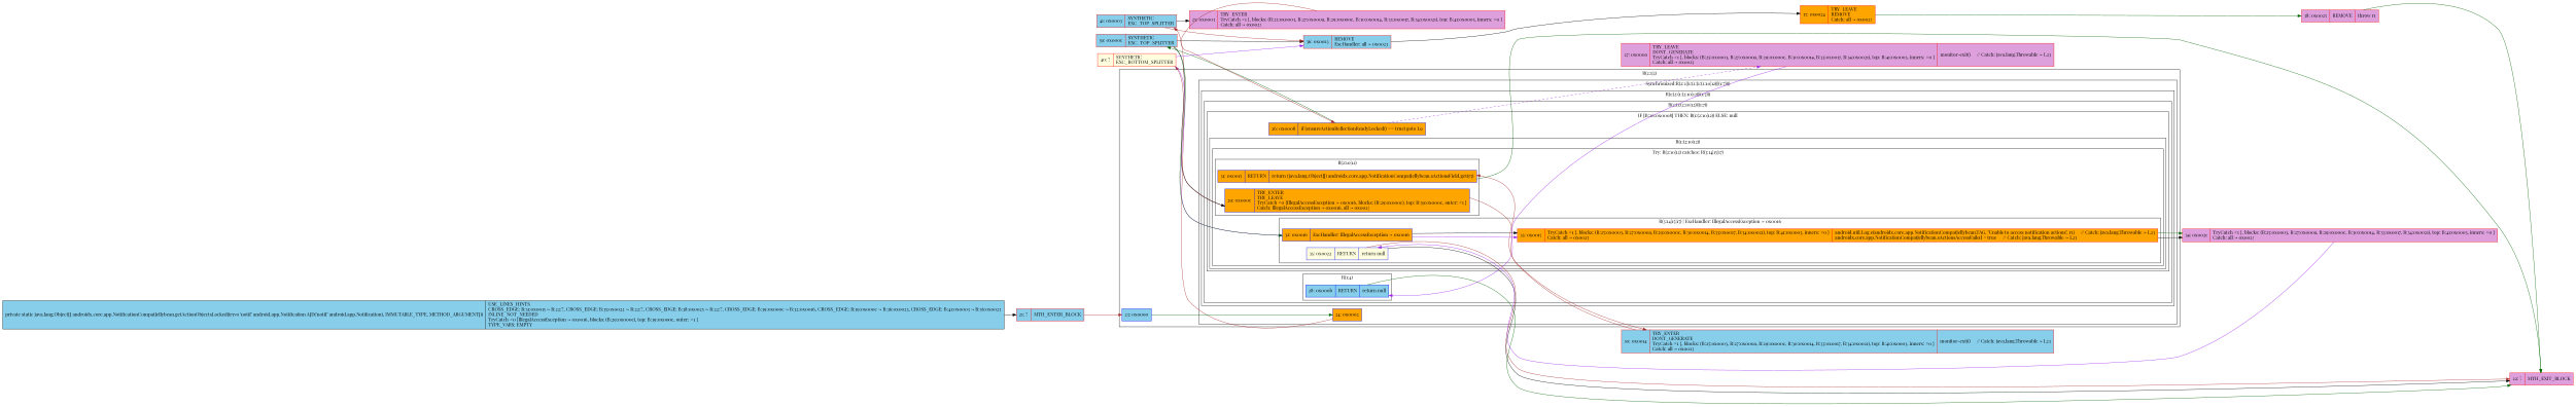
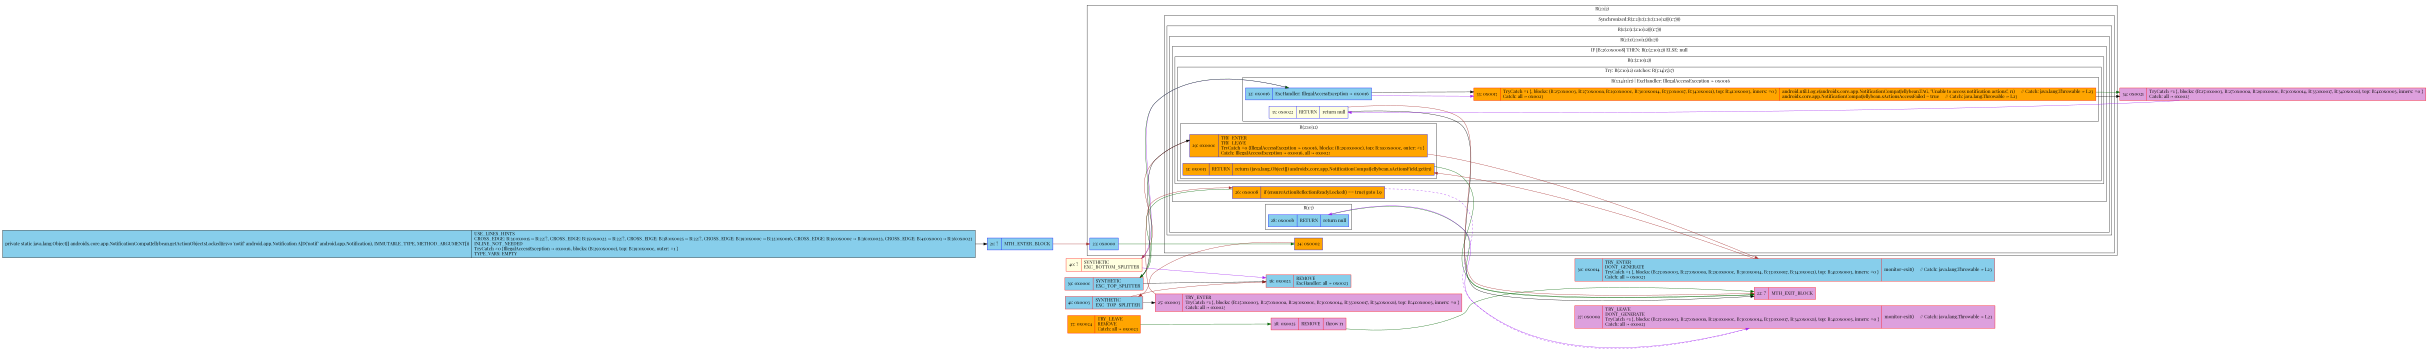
  digraph {
    fontname="Playfair Display"
    rankdir=LR
    node [color=red fillcolor=skyblue fontname="Playfair Display" shape=record style=filled]
    edge [color=brown fontname="Playfair Display"]
    n1 [color=blue fillcolor=orange label="{29\:\ 0x000c|TRY_ENTER\lTRY_LEAVE\lTryCatch #0 \{IllegalAccessException \-\> 0x0016, blocks: (B:29:0x000c), top: B:39:0x000c, outer: #1 \}\lCatch: IllegalAccessException \-\> 0x0016, all \-\> 0x0023\l}"]
    n2 [color=blue fillcolor=orange label="{31\:\ 0x0015|RETURN\l|return (java.lang.Object[]) androidx.core.app.NotificationCompatJellybean.sActionsField.get(r5)\l}"]
-   n3 [color=blue fillcolor=orange label="{32\:\ 0x0016|ExcHandler: IllegalAccessException \-\> 0x0016\l}"]
+   n3 [color=blue label="{32\:\ 0x0016|ExcHandler: IllegalAccessException \-\> 0x0016\l}"]
    n4 [fillcolor=orange label="{33\:\ 0x0017|TryCatch #1 \{, blocks: (B:25:0x0003, B:27:0x000a, B:29:0x000c, B:30:0x0014, B:33:0x0017, B:34:0x0021), top: B:41:0x0003, inners: #0 \}\lCatch: all \-\> 0x0023\l|android.util.Log.e(androidx.core.app.NotificationCompatJellybean.TAG, \"Unable to access notification actions\", r1)     \/\/ Catch: java.lang.Throwable \-\> L23\landroidx.core.app.NotificationCompatJellybean.sActionsAccessFailed = true     \/\/ Catch: java.lang.Throwable \-\> L23\l}"]
    n5 [color=blue fillcolor=lightyellow label="{35\:\ 0x0022|RETURN\l|return null\l}"]
    n6 [color=blue fillcolor=orange label="{26\:\ 0x0008|if (ensureActionReflectionReadyLocked() == true) goto L9\l}"]
    n7 [color=blue label="{28\:\ 0x000b|RETURN\l|return null\l}"]
    n8 [color=blue fillcolor=orange label="{24\:\ 0x0002}"]
    n9 [color=blue label="{23\:\ 0x0000}"]
    n10 [label="{30\:\ 0x0014|TRY_ENTER\lDONT_GENERATE\lTryCatch #1 \{, blocks: (B:25:0x0003, B:27:0x000a, B:29:0x000c, B:30:0x0014, B:33:0x0017, B:34:0x0021), top: B:41:0x0003, inners: #0 \}\lCatch: all \-\> 0x0023\l|monitor\-exit()     \/\/ Catch: java.lang.Throwable \-\> L23\l}"]
    n11 [fillcolor=lightyellow label="{40\:\ ?|SYNTHETIC\lEXC_BOTTOM_SPLITTER\l}"]
    n12 [fillcolor=plum label="{22\:\ ?|MTH_EXIT_BLOCK\l}"]
    n13 [fillcolor=plum label="{34\:\ 0x0021|TryCatch #1 \{, blocks: (B:25:0x0003, B:27:0x000a, B:29:0x000c, B:30:0x0014, B:33:0x0017, B:34:0x0021), top: B:41:0x0003, inners: #0 \}\lCatch: all \-\> 0x0023\l}"]
    n14 [fillcolor=plum label="{27\:\ 0x000a|TRY_LEAVE\lDONT_GENERATE\lTryCatch #1 \{, blocks: (B:25:0x0003, B:27:0x000a, B:29:0x000c, B:30:0x0014, B:33:0x0017, B:34:0x0021), top: B:41:0x0003, inners: #0 \}\lCatch: all \-\> 0x0023\l|monitor\-exit()     \/\/ Catch: java.lang.Throwable \-\> L23\l}"]
    n15 [label="{39\:\ 0x000c|SYNTHETIC\lEXC_TOP_SPLITTER\l}"]
    n16 [label="{41\:\ 0x0003|SYNTHETIC\lEXC_TOP_SPLITTER\l}"]
    n17 [fillcolor=plum label="{25\:\ 0x0003|TRY_ENTER\lTryCatch #1 \{, blocks: (B:25:0x0003, B:27:0x000a, B:29:0x000c, B:30:0x0014, B:33:0x0017, B:34:0x0021), top: B:41:0x0003, inners: #0 \}\lCatch: all \-\> 0x0023\l}"]
    n18 [label="{36\:\ 0x0023|REMOVE\lExcHandler: all \-\> 0x0023\l}"]
-   n19 [label="{21\:\ ?|MTH_ENTER_BLOCK\l}"]
+   n19 [color=blue label="{21\:\ ?|MTH_ENTER_BLOCK\l}"]
    n20 [fillcolor=orange label="{37\:\ 0x0024|TRY_LEAVE\lREMOVE\lCatch: all \-\> 0x0023\l}"]
    n21 [fillcolor=plum label="{38\:\ 0x0025|REMOVE\l|throw r1\l}"]
    n22 [label="{private static java.lang.Object[] androidx.core.app.NotificationCompatJellybean.getActionObjectsLocked((r5v0 'notif' android.app.Notification A[D('notif' android.app.Notification), IMMUTABLE_TYPE, METHOD_ARGUMENT]))  | USE_LINES_HINTS\lCROSS_EDGE: B:31:0x0015 \-\> B:22:?, CROSS_EDGE: B:35:0x0022 \-\> B:22:?, CROSS_EDGE: B:38:0x0025 \-\> B:22:?, CROSS_EDGE: B:39:0x000c \-\> B:32:0x0016, CROSS_EDGE: B:39:0x000c \-\> B:36:0x0023, CROSS_EDGE: B:41:0x0003 \-\> B:36:0x0023\lINLINE_NOT_NEEDED\lTryCatch #0 \{IllegalAccessException \-\> 0x0016, blocks: (B:29:0x000c), top: B:39:0x000c, outer: #1 \}\lTYPE_VARS: EMPTY\l}" color=""]
    subgraph cluster_1 {
      label="R(2:1|2)"
      n9
      subgraph cluster_2 {
        label="Synchronized:R(2:2|(1:(2:(1:(2:10|12))|(1:7))))"
        n8
        subgraph cluster_3 {
          label="R(1:(2:(1:(2:10|12))|(1:7)))"
          subgraph cluster_4 {
            label="R(2:(1:(2:10|12))|(1:7))"
            subgraph cluster_5 {
              label="IF [B:26:0x0008] THEN: R(1:(2:10|12)) ELSE: null"
              n6
              subgraph cluster_6 {
                label="R(1:(2:10|12))"
                subgraph cluster_7 {
                  label="Try: R(2:10|12) catches: R(3:14|15|17)"
                  subgraph cluster_8 {
                    label="R(2:10|12)"
                    n1
                    n2
                  }
                  subgraph cluster_9 {
                    label="R(3:14|15|17) | ExcHandler: IllegalAccessException \-\> 0x0016\l"
                    n3
                    n4
                    n5
                  }
                }
              }
            }
            subgraph cluster_10 {
-             label="R(1:4)"
+             label="R(1:7)"
              n7
            }
          }
        }
      }
    }
    subgraph cluster_11 {
      label="R(3:14|15|17) | ExcHandler: IllegalAccessException \-\> 0x0016\l"
    }
    n1 -> n10
    n1 -> n11
    n2 -> n12 [color=darkgreen]
    n3 -> n4 [color=purple]
    n3 -> n4 [color=black]
    n4 -> n13 [color=black]
    n4 -> n13 [color=darkgreen]
    n5 -> n12 [color=black]
    n5 -> n12
    n6 -> n14 [color=purple style=dashed]
    n6 -> n15 [color=darkgreen]
    n7 -> n12 [color=darkgreen]
    n8 -> n16
    n9 -> n8 [color=darkgreen]
    n10 -> n2
    n11 -> n3 [color=purple]
    n11 -> n18 [color=purple]
    n13 -> n5 [color=purple]
    n14 -> n7 [color=purple]
    n15 -> n1 [color=black]
    n15 -> n3 [color=darkgreen]
    n15 -> n18 [color=black]
    n16 -> n17 [color=black]
    n16 -> n18
    n17 -> n6
-   n18 -> n20 [color=black]
    n19 -> n9
    n20 -> n21 [color=darkgreen]
    n21 -> n12 [color=darkgreen]
    n22 -> n19 [color=black]
  }
